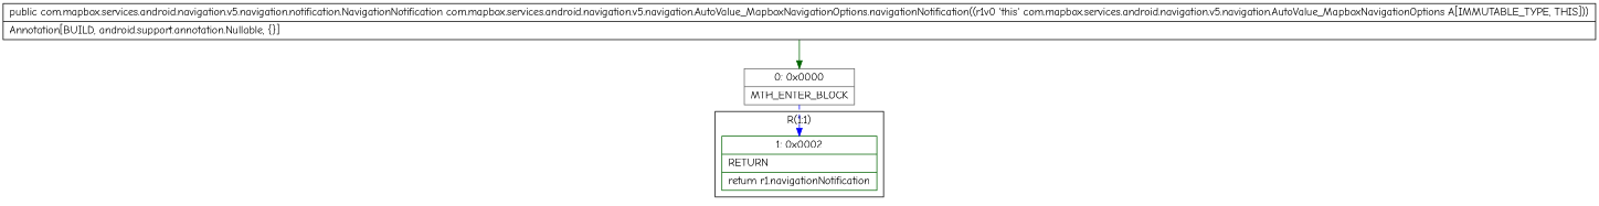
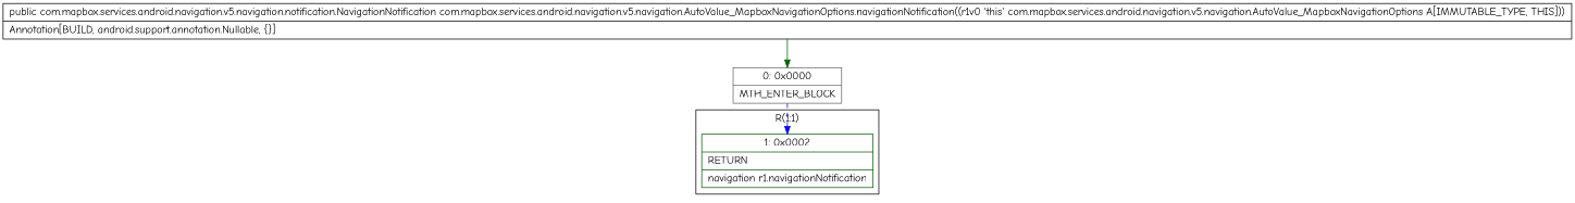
  digraph {
    fontname="Comic Neue"
    node [shape=record fontname="Comic Neue"]
    edge [fontname="Comic Neue"]
-   n1 [color=darkgreen label="{1\:\ 0x0002|RETURN\l|return r1.navigationNotification\l}"]
+   n1 [color=darkgreen label="{1\:\ 0x0002|RETURN\l|navigation r1.navigationNotification\l}"]
    n2 [color=gray40 label="{0\:\ 0x0000|MTH_ENTER_BLOCK\l}"]
    n3 [label="{public com.mapbox.services.android.navigation.v5.navigation.notification.NavigationNotification com.mapbox.services.android.navigation.v5.navigation.AutoValue_MapboxNavigationOptions.navigationNotification((r1v0 'this' com.mapbox.services.android.navigation.v5.navigation.AutoValue_MapboxNavigationOptions A[IMMUTABLE_TYPE, THIS]))  | Annotation[BUILD, android.support.annotation.Nullable, \{\}]\l}" color=black]
    subgraph cluster_1 {
      label="R(1:1)"
      n1
    }
    n2 -> n1 [color=blue style=dashed]
    n3 -> n2 [color=darkgreen style=solid]
  }
